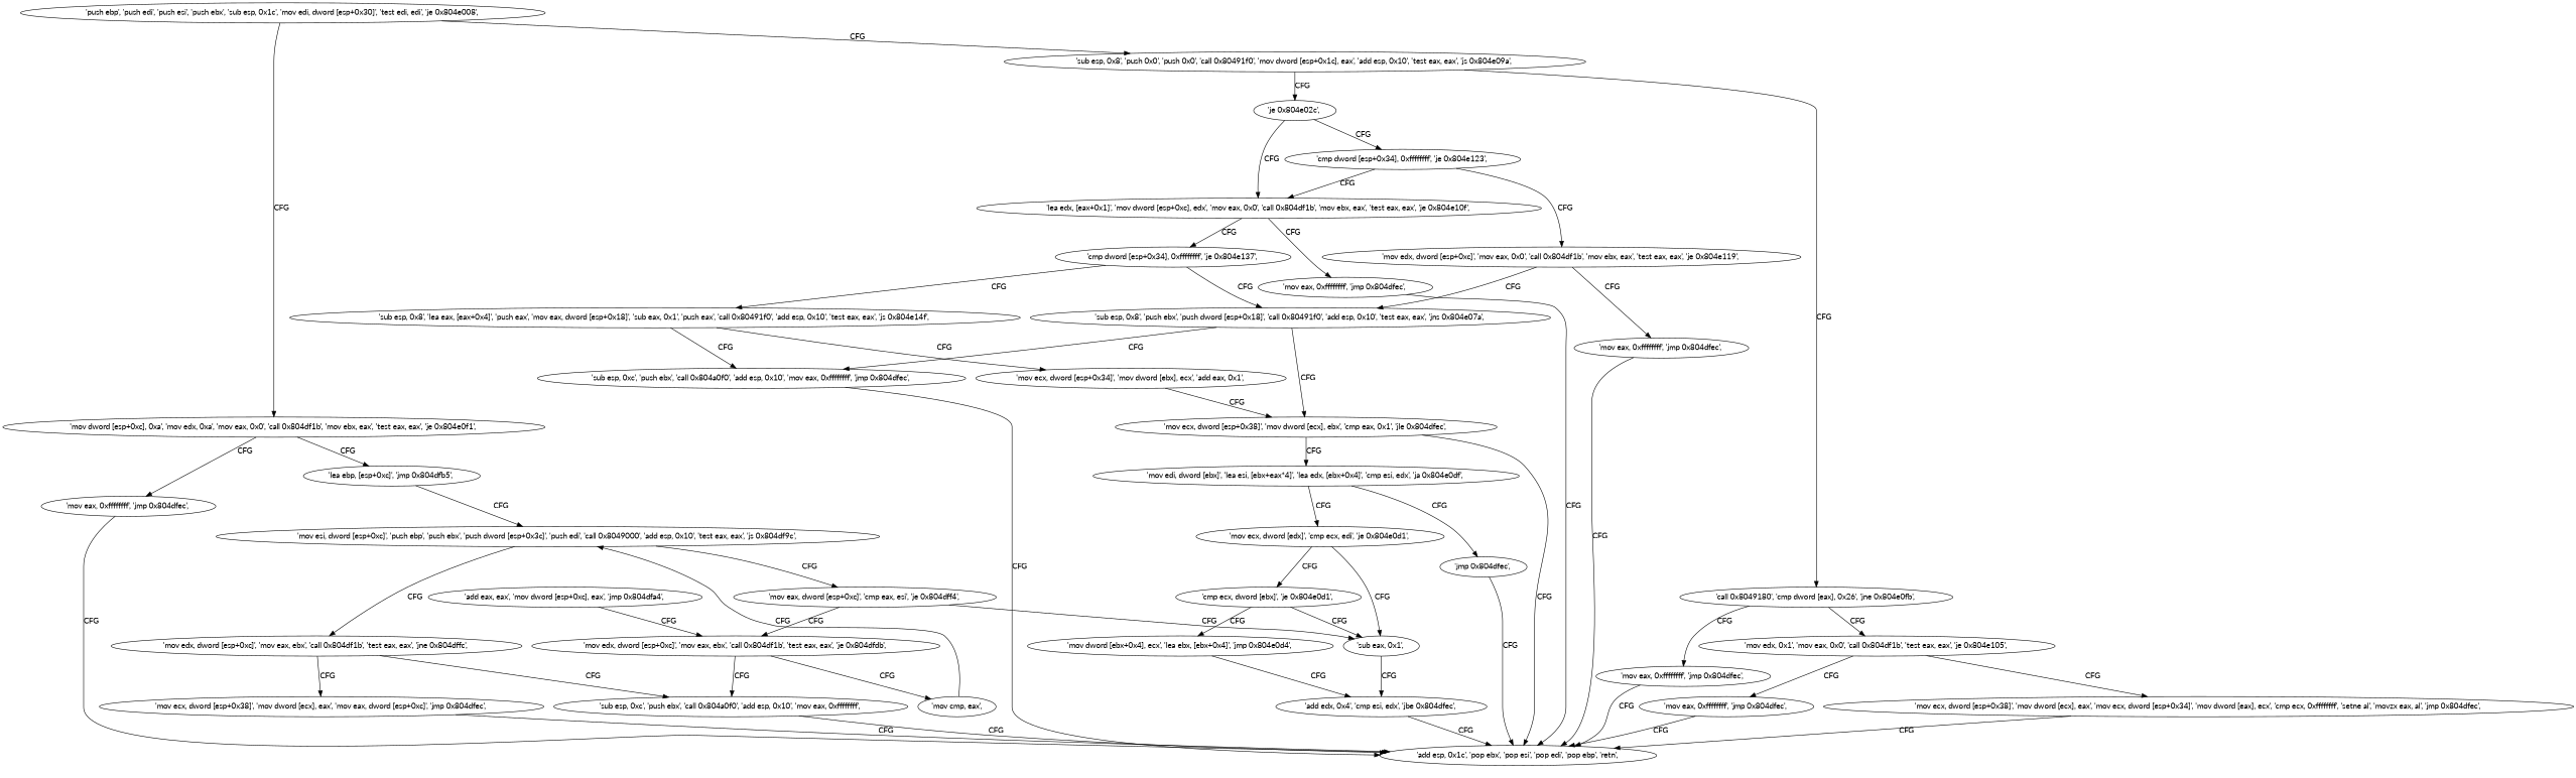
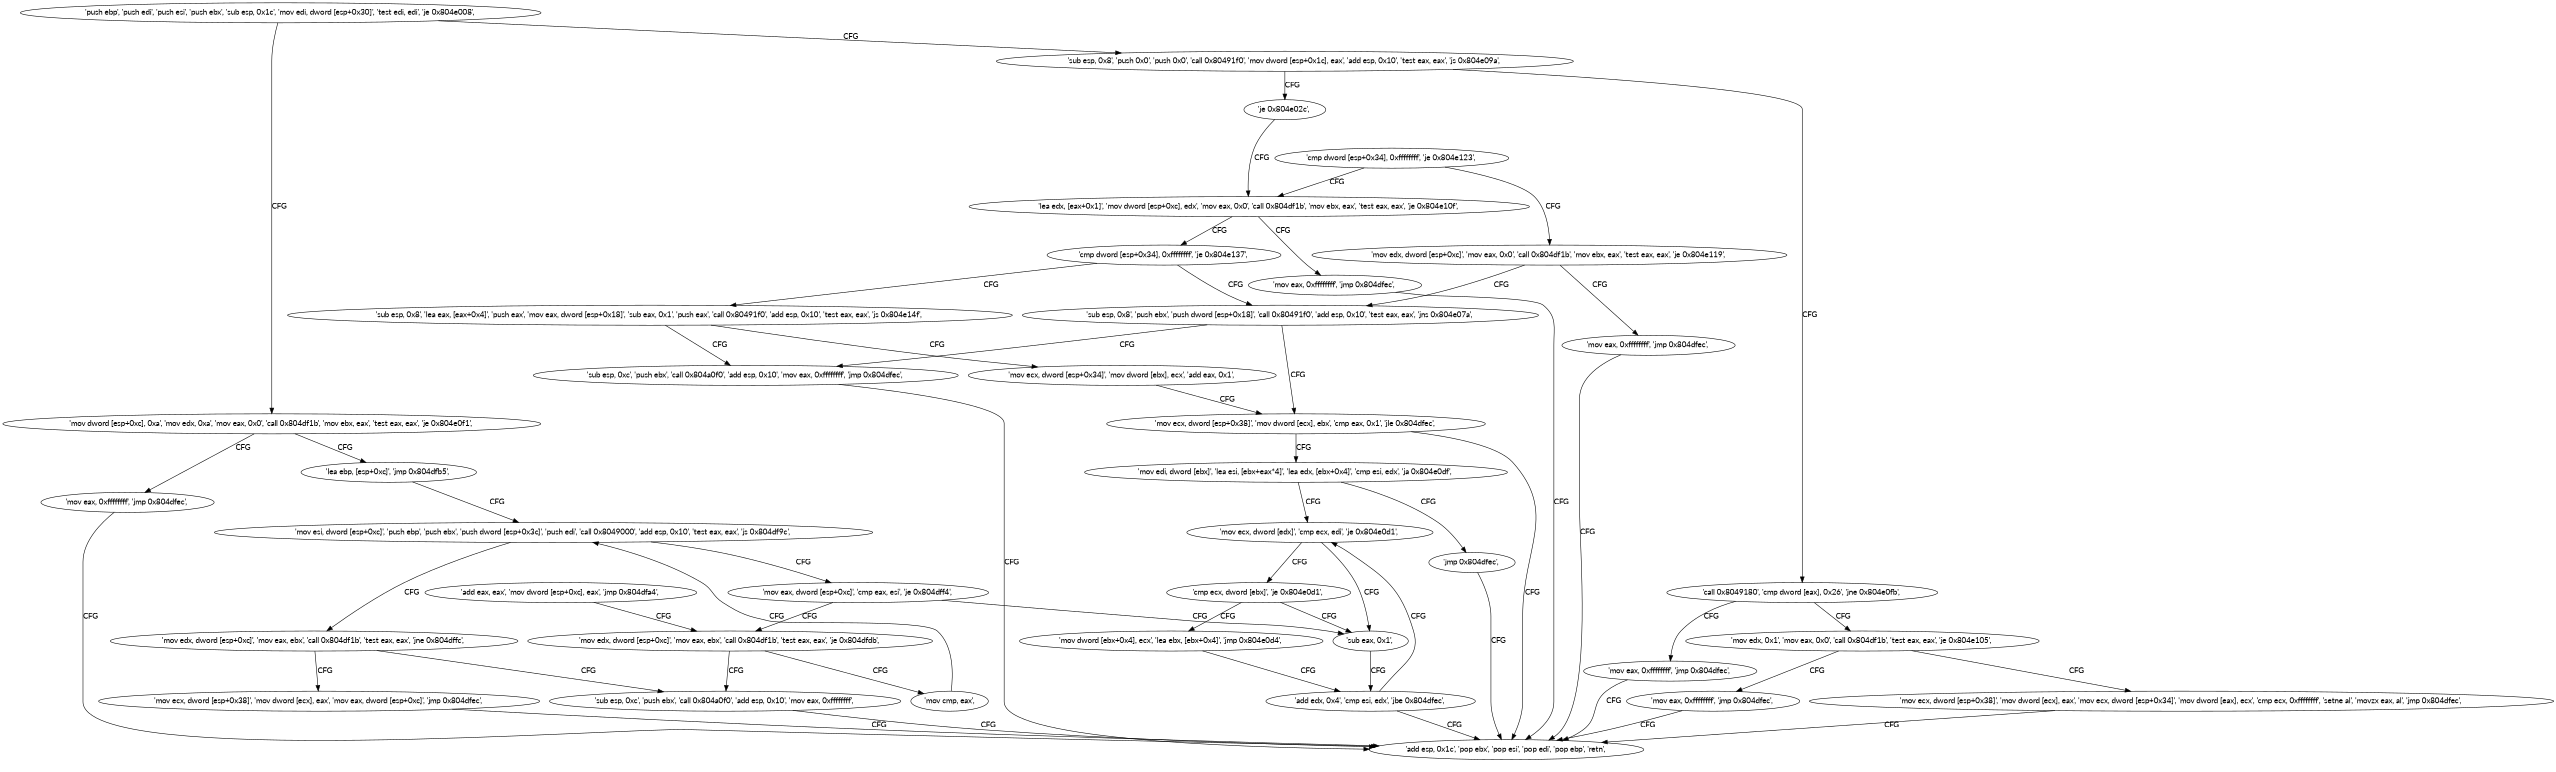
  digraph {
    fontname=Lato
    node [fontname=Lato]
    edge [fontname=Lato]
    n1 [label="'push ebp', 'push edi', 'push esi', 'push ebx', 'sub esp, 0x1c', 'mov edi, dword [esp+0x30]', 'test edi, edi', 'je 0x804e008', "]
    n2 [label="'sub esp, 0x8', 'push 0x0', 'push 0x0', 'call 0x80491f0', 'mov dword [esp+0x1c], eax', 'add esp, 0x10', 'test eax, eax', 'js 0x804e09a', "]
    n3 [label="'mov dword [esp+0xc], 0xa', 'mov edx, 0xa', 'mov eax, 0x0', 'call 0x804df1b', 'mov ebx, eax', 'test eax, eax', 'je 0x804e0f1', "]
    n4 [label="'call 0x8049180', 'cmp dword [eax], 0x26', 'jne 0x804e0fb', "]
    n5 [label="'je 0x804e02c', "]
    n6 [label="'mov eax, 0xffffffff', 'jmp 0x804dfec', "]
    n7 [label="'lea ebp, [esp+0xc]', 'jmp 0x804dfb5', "]
    n8 [label="'mov eax, 0xffffffff', 'jmp 0x804dfec', "]
    n9 [label="'mov edx, 0x1', 'mov eax, 0x0', 'call 0x804df1b', 'test eax, eax', 'je 0x804e105', "]
    n10 [label="'lea edx, [eax+0x1]', 'mov dword [esp+0xc], edx', 'mov eax, 0x0', 'call 0x804df1b', 'mov ebx, eax', 'test eax, eax', 'je 0x804e10f', "]
    n11 [label="'cmp dword [esp+0x34], 0xffffffff', 'je 0x804e123', "]
    n12 [label="'add esp, 0x1c', 'pop ebx', 'pop esi', 'pop edi', 'pop ebp', 'retn', "]
    n13 [label="'mov esi, dword [esp+0xc]', 'push ebp', 'push ebx', 'push dword [esp+0x3c]', 'push edi', 'call 0x8049000', 'add esp, 0x10', 'test eax, eax', 'js 0x804df9c', "]
    n14 [label="'mov eax, 0xffffffff', 'jmp 0x804dfec', "]
    n15 [label="'mov ecx, dword [esp+0x38]', 'mov dword [ecx], eax', 'mov ecx, dword [esp+0x34]', 'mov dword [eax], ecx', 'cmp ecx, 0xffffffff', 'setne al', 'movzx eax, al', 'jmp 0x804dfec', "]
    n16 [label="'mov eax, 0xffffffff', 'jmp 0x804dfec', "]
    n17 [label="'cmp dword [esp+0x34], 0xffffffff', 'je 0x804e137', "]
    n18 [label="'mov edx, dword [esp+0xc]', 'mov eax, 0x0', 'call 0x804df1b', 'mov ebx, eax', 'test eax, eax', 'je 0x804e119', "]
    n19 [label="'mov eax, dword [esp+0xc]', 'cmp eax, esi', 'je 0x804dff4', "]
    n20 [label="'mov edx, dword [esp+0xc]', 'mov eax, ebx', 'call 0x804df1b', 'test eax, eax', 'jne 0x804dffc', "]
    n21 [label="'sub esp, 0x8', 'push ebx', 'push dword [esp+0x18]', 'call 0x80491f0', 'add esp, 0x10', 'test eax, eax', 'jns 0x804e07a', "]
    n22 [label="'sub esp, 0x8', 'lea eax, [eax+0x4]', 'push eax', 'mov eax, dword [esp+0x18]', 'sub eax, 0x1', 'push eax', 'call 0x80491f0', 'add esp, 0x10', 'test eax, eax', 'js 0x804e14f', "]
    n23 [label="'mov eax, 0xffffffff', 'jmp 0x804dfec', "]
    n24 [label="'mov edx, dword [esp+0xc]', 'mov eax, ebx', 'call 0x804df1b', 'test eax, eax', 'je 0x804dfdb', "]
    n25 [label="'sub eax, 0x1', "]
    n26 [label="'mov ecx, dword [esp+0x38]', 'mov dword [ecx], eax', 'mov eax, dword [esp+0xc]', 'jmp 0x804dfec', "]
    n27 [label="'sub esp, 0xc', 'push ebx', 'call 0x804a0f0', 'add esp, 0x10', 'mov eax, 0xffffffff', "]
    n28 [label="'mov ecx, dword [esp+0x38]', 'mov dword [ecx], ebx', 'cmp eax, 0x1', 'jle 0x804dfec', "]
    n29 [label="'sub esp, 0xc', 'push ebx', 'call 0x804a0f0', 'add esp, 0x10', 'mov eax, 0xffffffff', 'jmp 0x804dfec', "]
    n30 [label="'mov ecx, dword [esp+0x34]', 'mov dword [ebx], ecx', 'add eax, 0x1', "]
    n31 [label="'add eax, eax', 'mov dword [esp+0xc], eax', 'jmp 0x804dfa4', "]
    n32 [label="'mov cmp, eax',"]
    n33 [label="'mov edi, dword [ebx]', 'lea esi, [ebx+eax*4]', 'lea edx, [ebx+0x4]', 'cmp esi, edx', 'ja 0x804e0df', "]
    n34 [label="'mov ecx, dword [edx]', 'cmp ecx, edi', 'je 0x804e0d1', "]
    n35 [label="'jmp 0x804dfec', "]
    n36 [label="'cmp ecx, dword [ebx]', 'je 0x804e0d1', "]
    n37 [label="'add edx, 0x4', 'cmp esi, edx', 'jbe 0x804dfec', "]
    n38 [label="'mov dword [ebx+0x4], ecx', 'lea ebx, [ebx+0x4]', 'jmp 0x804e0d4', "]
    n1 -> n2 [label=CFG]
    n1 -> n3 [label=CFG]
    n2 -> n4 [label=CFG]
    n2 -> n5 [label=CFG]
    n3 -> n6 [label=CFG]
    n3 -> n7 [label=CFG]
    n4 -> n8 [label=CFG]
    n4 -> n9 [label=CFG]
    n5 -> n10 [label=CFG]
-   n5 -> n11 [label=CFG]
    n6 -> n12 [label=CFG]
    n7 -> n13 [label=CFG]
    n8 -> n12 [label=CFG]
    n9 -> n14 [label=CFG]
    n9 -> n15 [label=CFG]
    n10 -> n16 [label=CFG]
    n10 -> n17 [label=CFG]
    n11 -> n10 [label=CFG]
    n11 -> n18 [label=CFG]
    n13 -> n19 [label=CFG]
    n13 -> n20 [label=CFG]
    n14 -> n12 [label=CFG]
    n15 -> n12 [label=CFG]
    n16 -> n12 [label=CFG]
    n17 -> n21 [label=CFG]
    n17 -> n22 [label=CFG]
    n18 -> n21 [label=CFG]
    n18 -> n23 [label=CFG]
    n19 -> n24 [label=CFG]
    n19 -> n25 [label=CFG]
    n20 -> n26 [label=CFG]
    n20 -> n27 [label=CFG]
    n21 -> n28 [label=CFG]
    n21 -> n29 [label=CFG]
    n22 -> n29 [label=CFG]
    n22 -> n30 [label=CFG]
    n23 -> n12 [label=CFG]
    n24 -> n27 [label=CFG]
    n24 -> n32 [label=CFG]
    n25 -> n37 [label=CFG]
    n26 -> n12 [label=CFG]
    n27 -> n12 [label=CFG]
    n28 -> n12 [label=CFG]
    n28 -> n33 [label=CFG]
    n29 -> n12 [label=CFG]
    n30 -> n28 [label=CFG]
    n31 -> n24 [label=CFG]
    n32 -> n13 [label=CFG]
    n33 -> n34 [label=CFG]
    n33 -> n35 [label=CFG]
    n34 -> n25 [label=CFG]
    n34 -> n36 [label=CFG]
    n35 -> n12 [label=CFG]
    n36 -> n25 [label=CFG]
    n36 -> n38 [label=CFG]
    n37 -> n12 [label=CFG]
+   n37 -> n34 [label=CFG]
    n38 -> n37 [label=CFG]
  }
